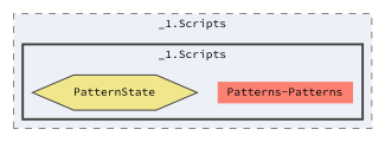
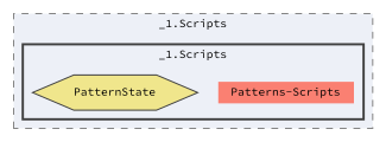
  digraph {
    compound=true
    fontname="Source Code Pro"
    node [fontname="Source Code Pro" fontsize=10 style=filled]
-   n1 [height=0.2 label="Patterns-Patterns" shape=plaintext width=0.4 fillcolor=salmon]
+   n1 [height=0.2 label="Patterns-Scripts" shape=plaintext width=0.4 fillcolor=salmon]
    n2 [color=grey25 fillcolor=khaki height=0.2 label=PatternState shape=hexagon width=0.4]
    subgraph cluster_1 {
      bgcolor="#edf0f7"
      fontsize=10
      label="_1.Scripts"
      pencolor=grey50
      style="filled,dashed"
      subgraph cluster_2 {
        bgcolor="#edf0f7"
        fontsize=10
        pencolor=grey25
        style="filled,bold"
        n1
        n2
      }
    }
  }
